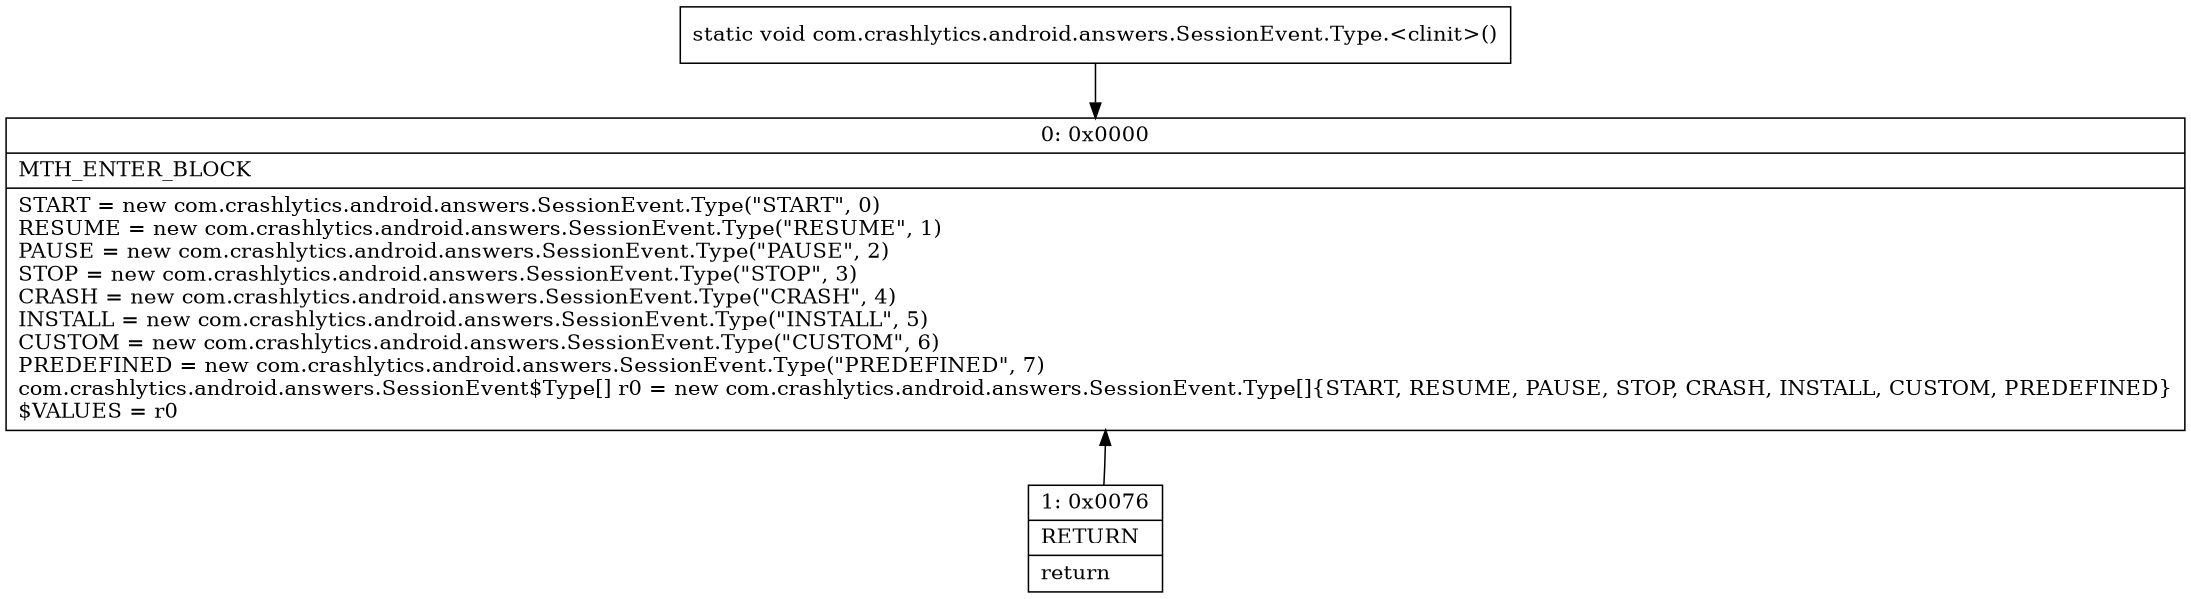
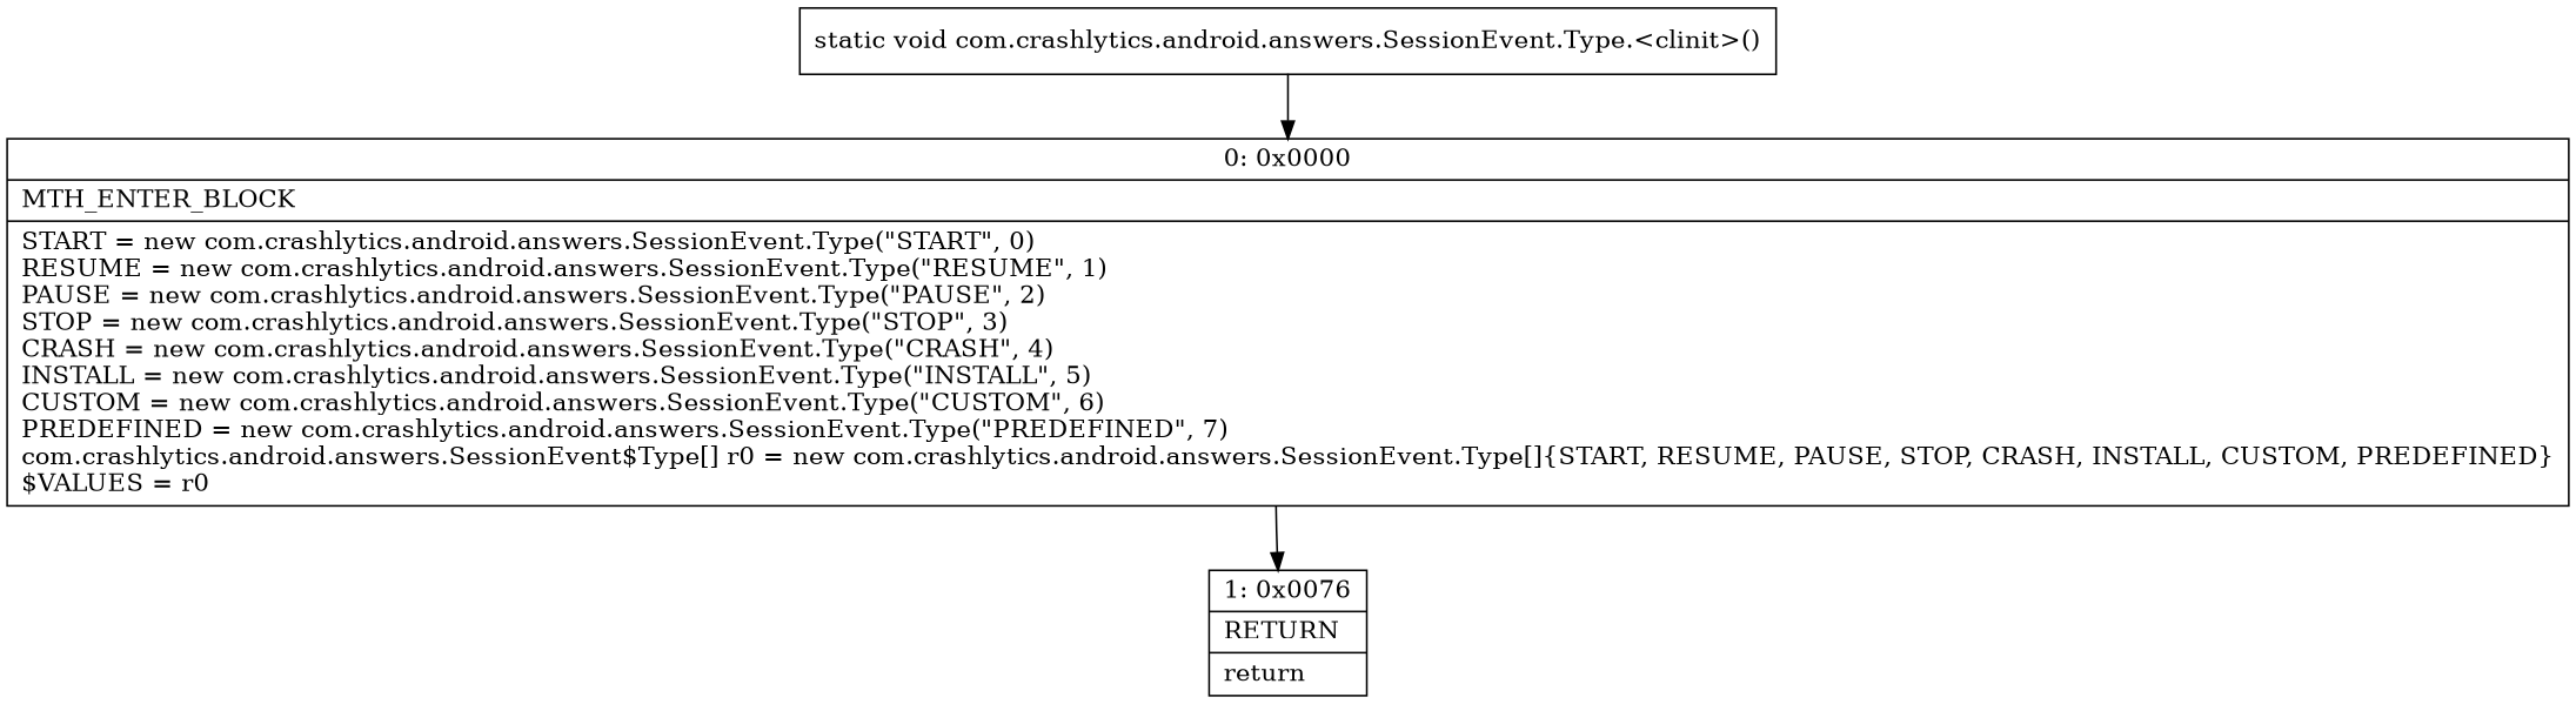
  digraph {
    fontname="DejaVu Serif"
    node [shape=record fontname="DejaVu Serif"]
    edge [fontname="DejaVu Serif"]
    n1 [label="{0\:\ 0x0000|MTH_ENTER_BLOCK\l|START = new com.crashlytics.android.answers.SessionEvent.Type(\"START\", 0)\lRESUME = new com.crashlytics.android.answers.SessionEvent.Type(\"RESUME\", 1)\lPAUSE = new com.crashlytics.android.answers.SessionEvent.Type(\"PAUSE\", 2)\lSTOP = new com.crashlytics.android.answers.SessionEvent.Type(\"STOP\", 3)\lCRASH = new com.crashlytics.android.answers.SessionEvent.Type(\"CRASH\", 4)\lINSTALL = new com.crashlytics.android.answers.SessionEvent.Type(\"INSTALL\", 5)\lCUSTOM = new com.crashlytics.android.answers.SessionEvent.Type(\"CUSTOM\", 6)\lPREDEFINED = new com.crashlytics.android.answers.SessionEvent.Type(\"PREDEFINED\", 7)\lcom.crashlytics.android.answers.SessionEvent$Type[] r0 = new com.crashlytics.android.answers.SessionEvent.Type[]\{START, RESUME, PAUSE, STOP, CRASH, INSTALL, CUSTOM, PREDEFINED\}\l$VALUES = r0\l}"]
    n2 [label="{1\:\ 0x0076|RETURN\l|return\l}"]
    n3 [label="{static void com.crashlytics.android.answers.SessionEvent.Type.\<clinit\>() }"]
-   n2 -> n1
+   n1 -> n2
    n3 -> n1
  }
